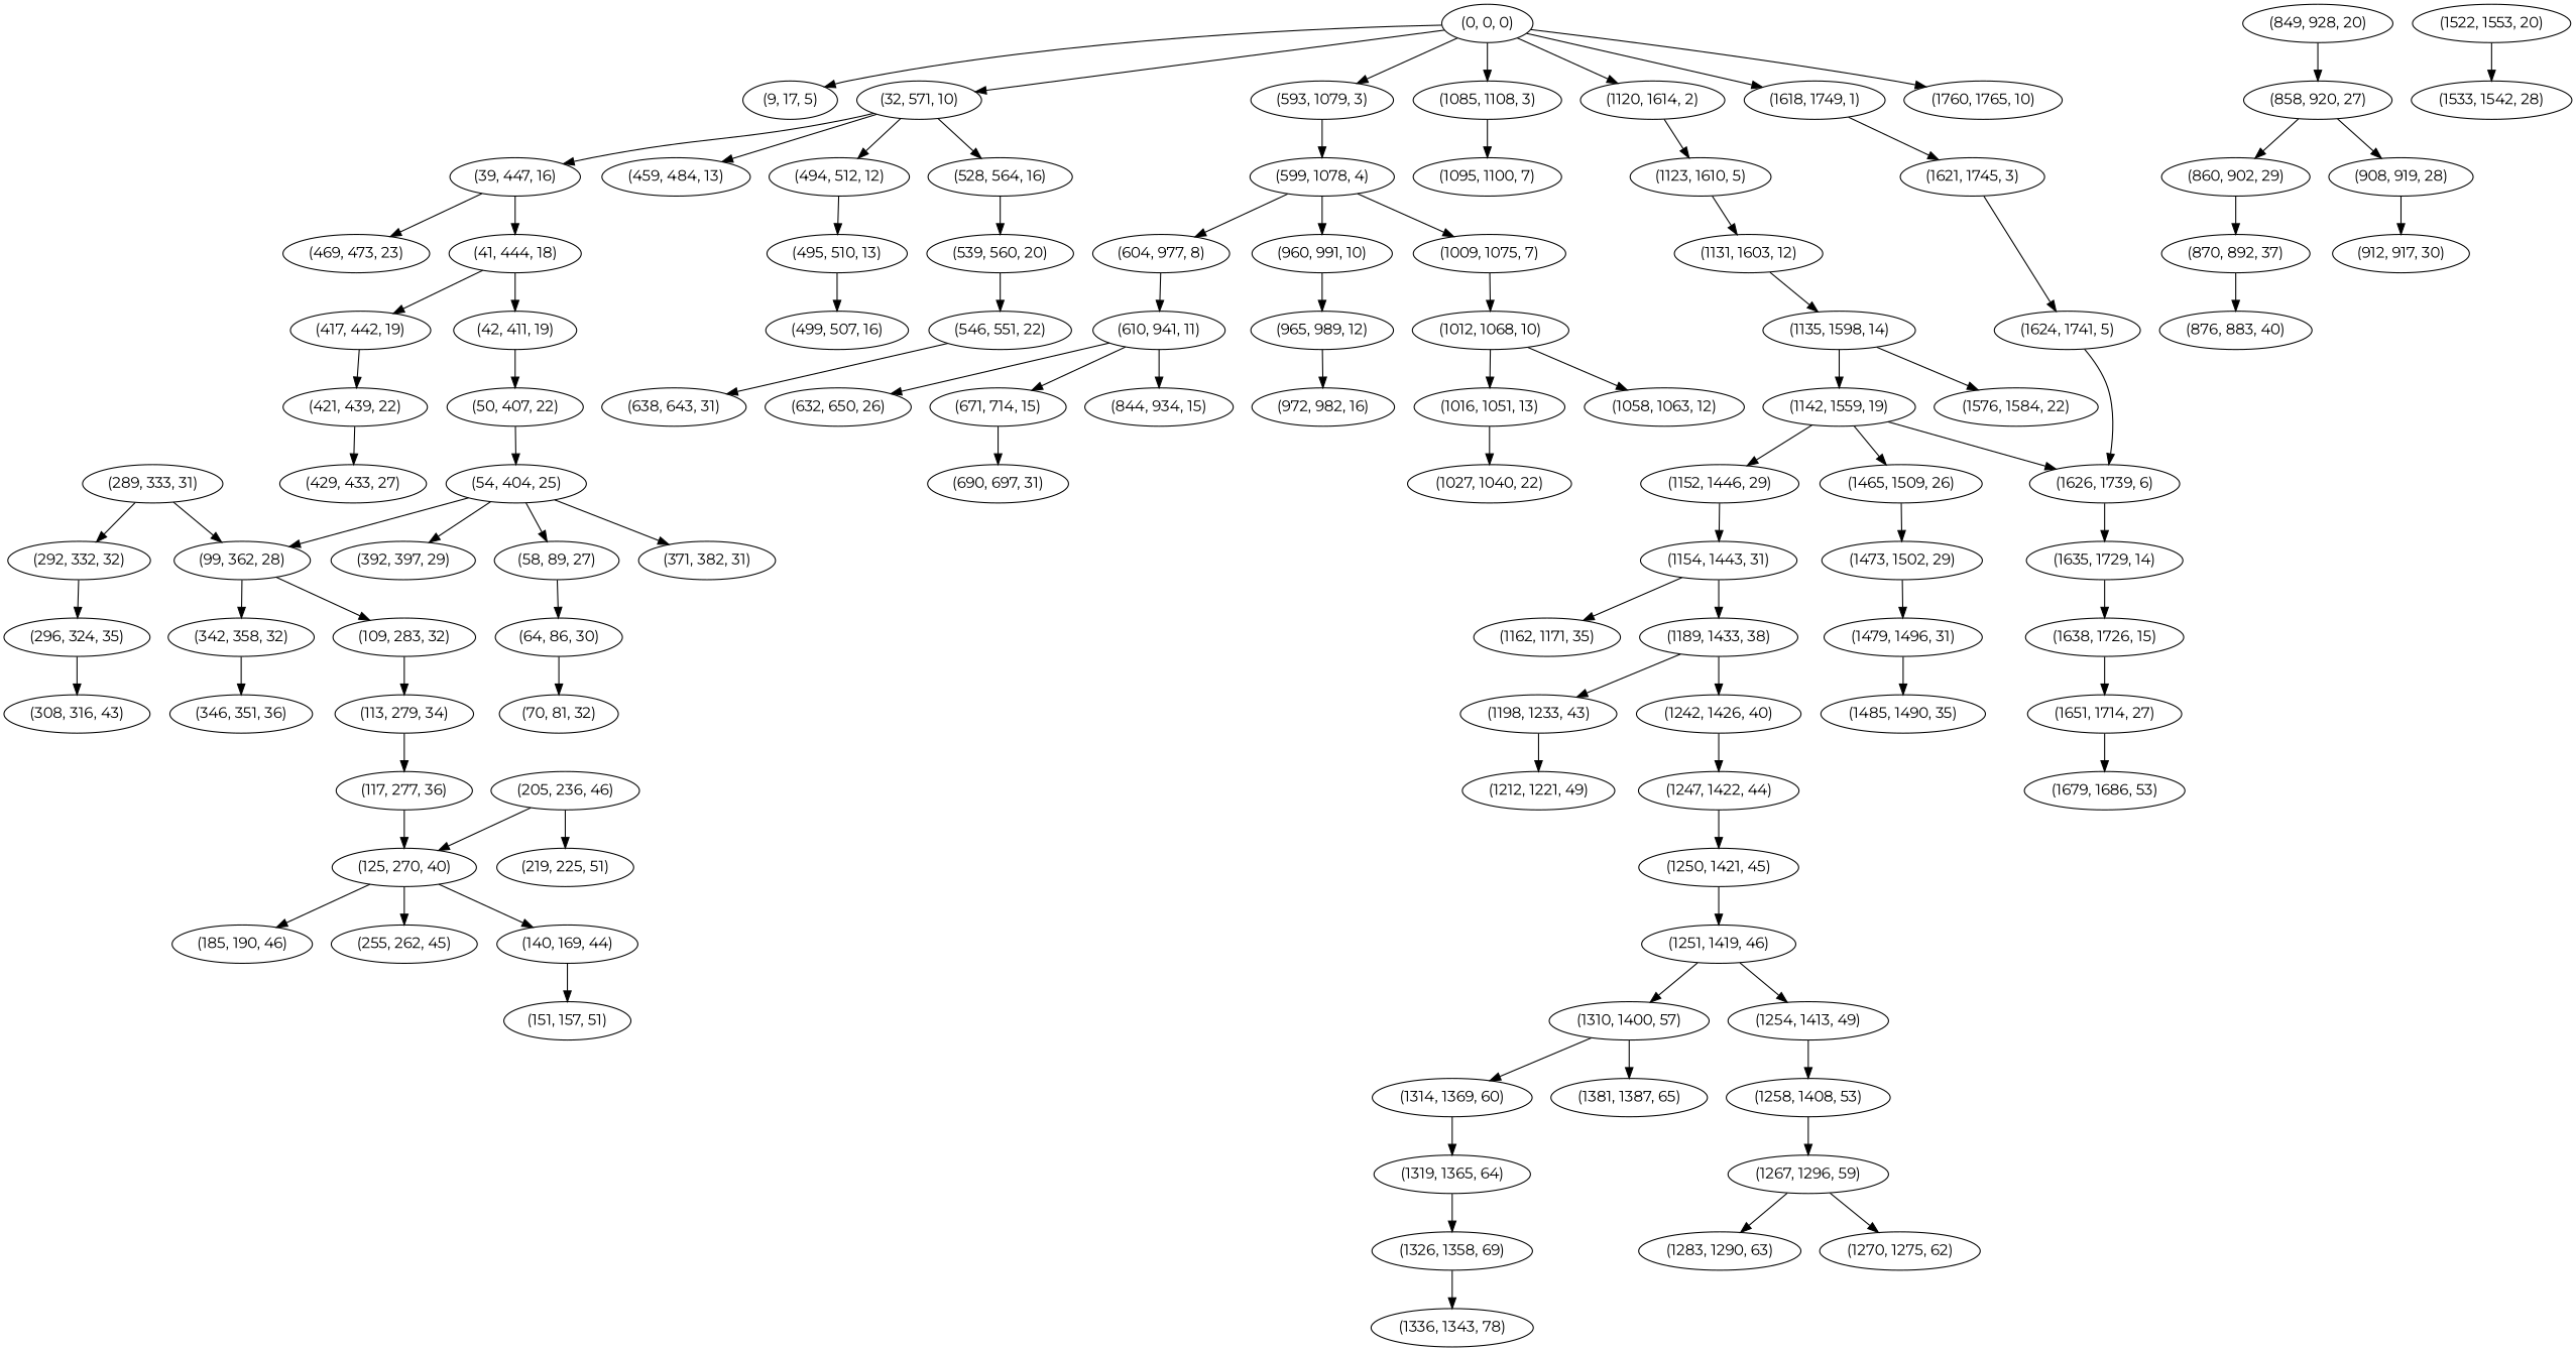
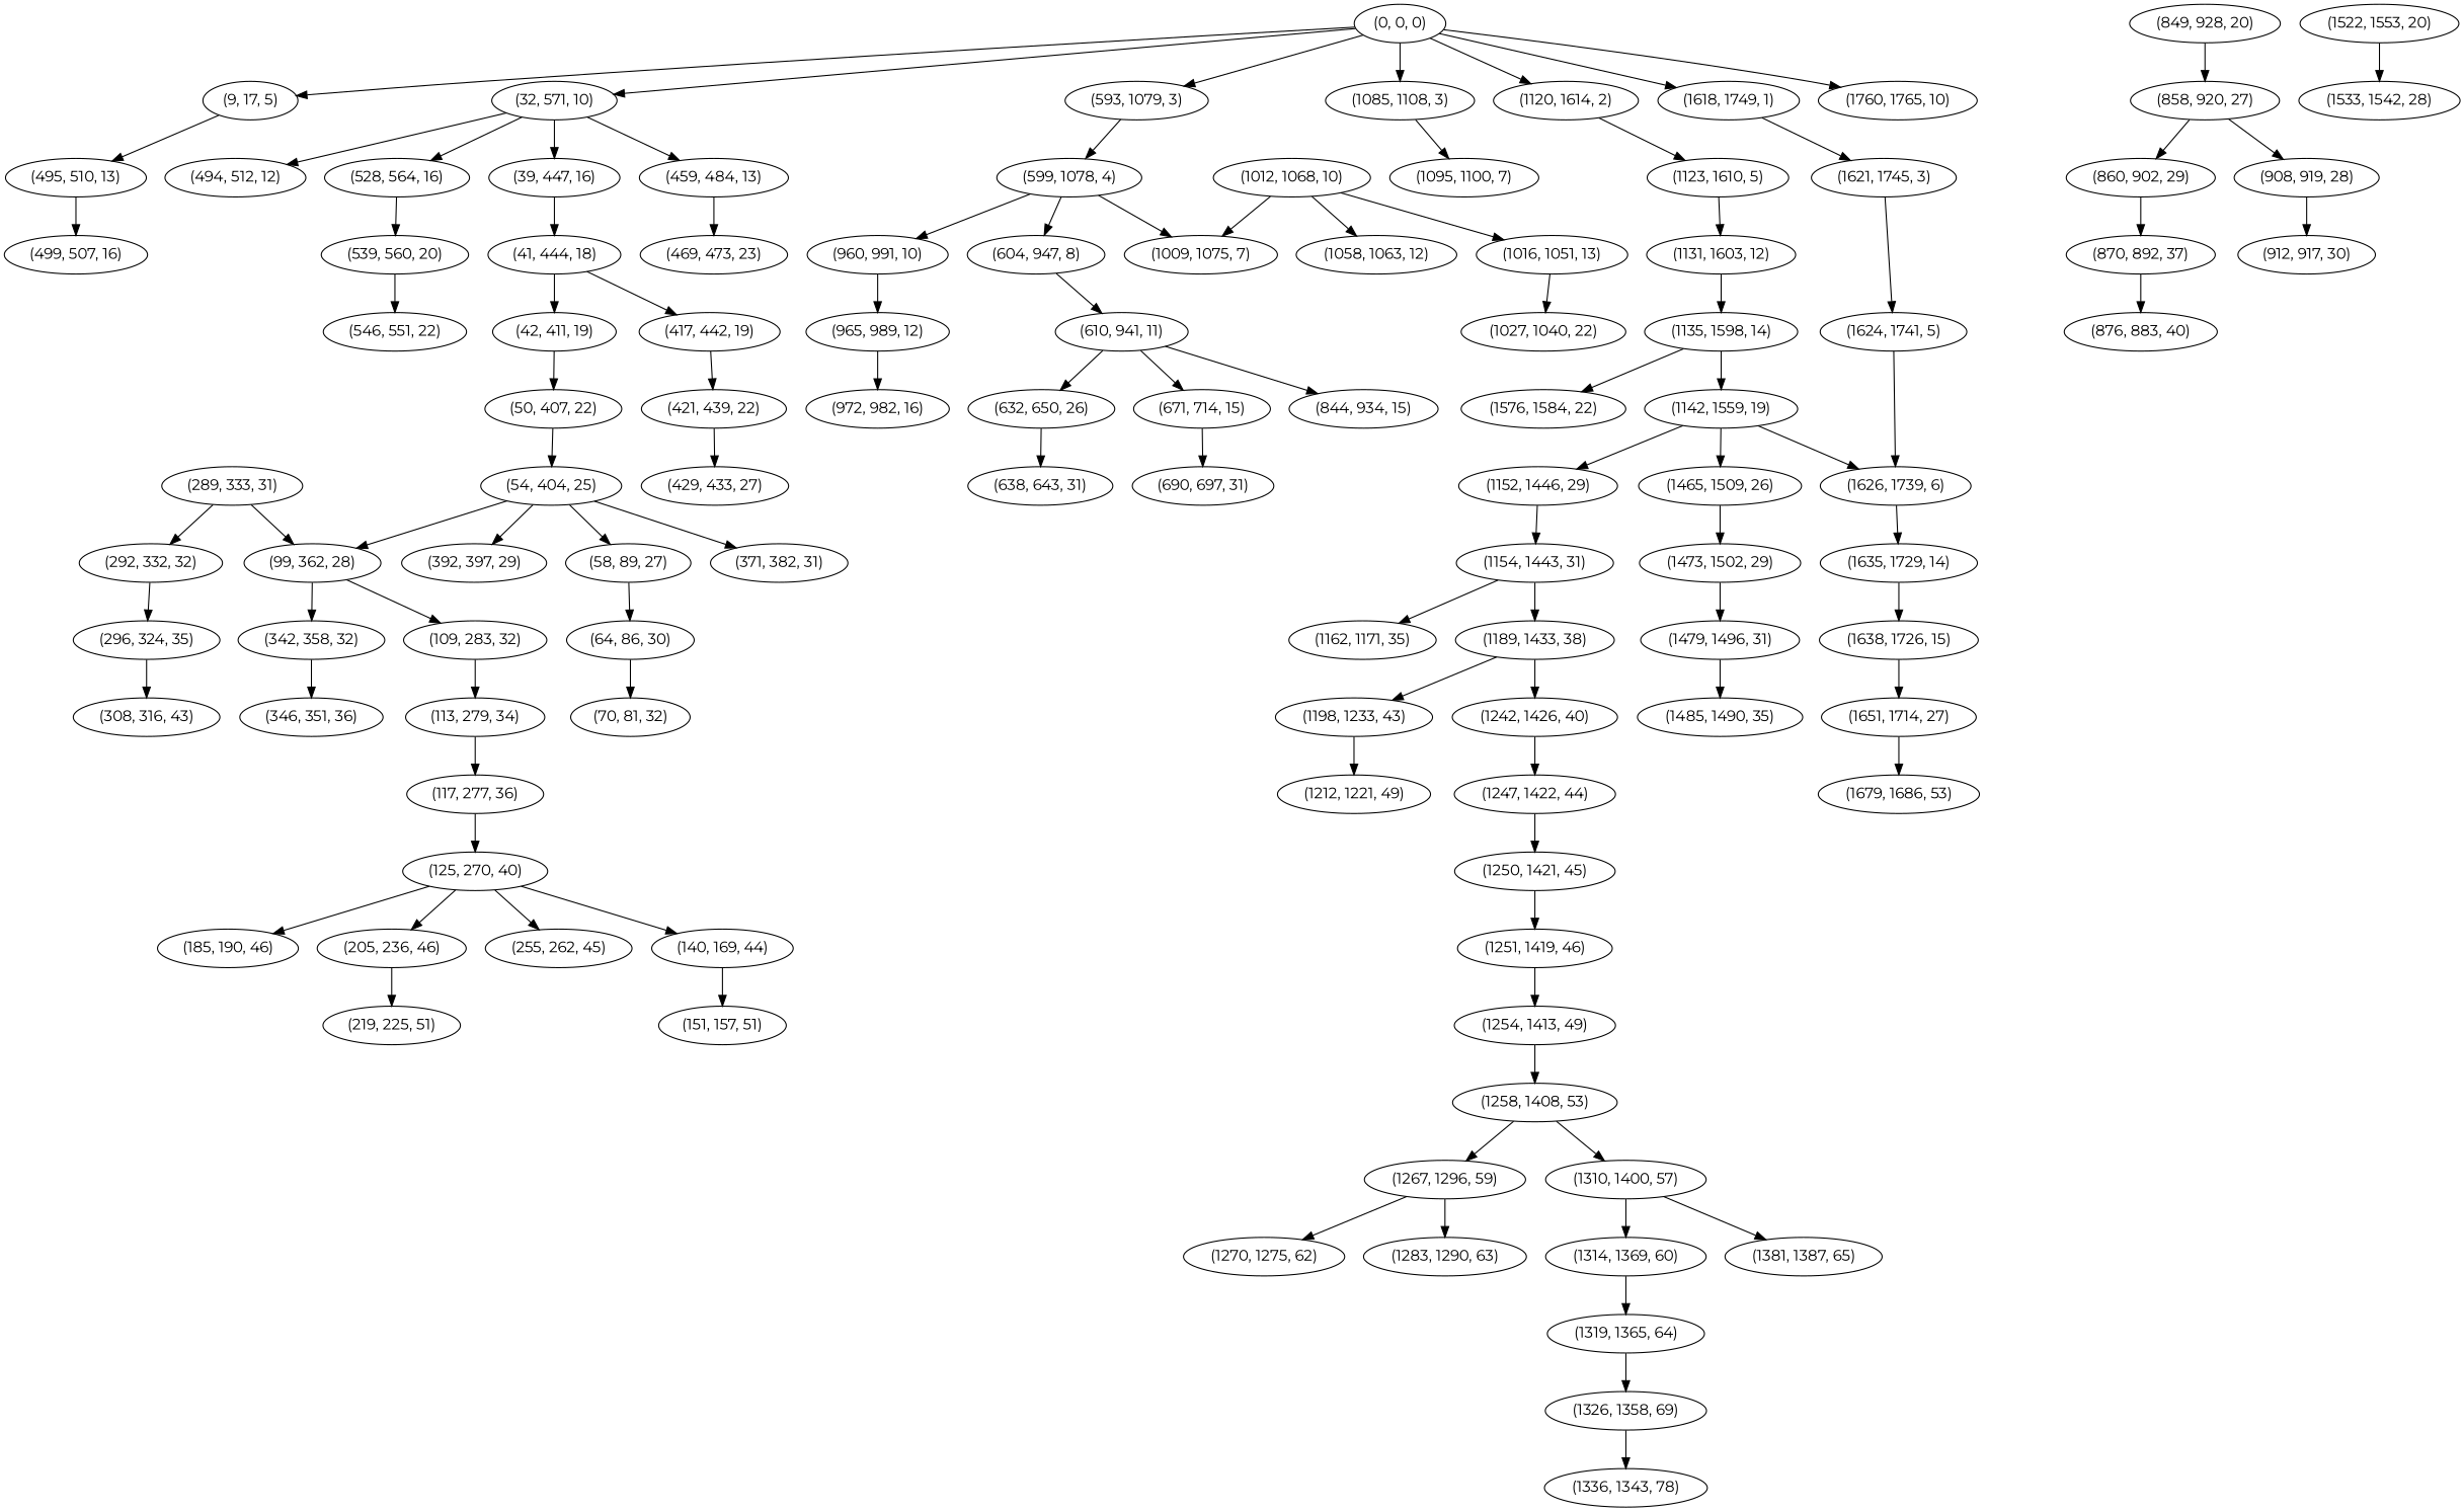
  digraph {
    fontname=Montserrat
    node [fontname=Montserrat]
    edge [fontname=Montserrat]
    "(0, 0, 0)"
    "(9, 17, 5)"
    "(32, 571, 10)"
    "(593, 1079, 3)"
    "(1085, 1108, 3)"
    "(1120, 1614, 2)"
    "(1618, 1749, 1)"
    "(1760, 1765, 10)"
    "(39, 447, 16)"
    "(459, 484, 13)"
    "(494, 512, 12)"
    "(528, 564, 16)"
    "(599, 1078, 4)"
    "(1095, 1100, 7)"
    "(1123, 1610, 5)"
    "(1621, 1745, 3)"
    "(41, 444, 18)"
    "(469, 473, 23)"
    "(495, 510, 13)"
    "(539, 560, 20)"
    "(42, 411, 19)"
    "(417, 442, 19)"
    "(50, 407, 22)"
    "(421, 439, 22)"
    "(54, 404, 25)"
    "(58, 89, 27)"
    "(99, 362, 28)"
    "(371, 382, 31)"
    "(392, 397, 29)"
    "(64, 86, 30)"
    "(109, 283, 32)"
    "(342, 358, 32)"
    "(70, 81, 32)"
    "(113, 279, 34)"
    "(289, 333, 31)"
    "(292, 332, 32)"
    "(346, 351, 36)"
    "(117, 277, 36)"
    "(125, 270, 40)"
    "(140, 169, 44)"
    "(185, 190, 46)"
    "(205, 236, 46)"
    "(255, 262, 45)"
    "(151, 157, 51)"
    "(219, 225, 51)"
    "(296, 324, 35)"
    "(308, 316, 43)"
    "(429, 433, 27)"
    "(499, 507, 16)"
    "(546, 551, 22)"
-   "(604, 947, 8)" [label="(604, 977, 8)"]
+   "(604, 947, 8)"
    "(960, 991, 10)"
    "(1009, 1075, 7)"
    "(610, 941, 11)"
    "(965, 989, 12)"
    "(1012, 1068, 10)"
    "(632, 650, 26)"
    "(671, 714, 15)"
    "(844, 934, 15)"
    "(638, 643, 31)"
    "(690, 697, 31)"
    "(849, 928, 20)"
    "(858, 920, 27)"
    "(860, 902, 29)"
    "(908, 919, 28)"
    "(870, 892, 37)"
    "(912, 917, 30)"
    "(876, 883, 40)"
    "(972, 982, 16)"
    "(1016, 1051, 13)"
    "(1058, 1063, 12)"
    "(1027, 1040, 22)"
    "(1131, 1603, 12)"
    "(1135, 1598, 14)"
    "(1142, 1559, 19)"
    "(1576, 1584, 22)"
    "(1152, 1446, 29)"
    "(1465, 1509, 26)"
    "(1626, 1739, 6)"
    "(1154, 1443, 31)"
    "(1473, 1502, 29)"
    "(1522, 1553, 20)"
    "(1533, 1542, 28)"
    "(1162, 1171, 35)"
    "(1189, 1433, 38)"
    "(1198, 1233, 43)"
    "(1242, 1426, 40)"
    "(1212, 1221, 49)"
    "(1247, 1422, 44)"
    "(1250, 1421, 45)"
    "(1251, 1419, 46)"
    "(1254, 1413, 49)"
    "(1258, 1408, 53)"
    "(1267, 1296, 59)"
    "(1310, 1400, 57)"
    "(1270, 1275, 62)"
    "(1283, 1290, 63)"
    "(1314, 1369, 60)"
    "(1381, 1387, 65)"
    "(1319, 1365, 64)"
    "(1326, 1358, 69)"
    "(1336, 1343, 78)"
    "(1479, 1496, 31)"
    "(1485, 1490, 35)"
    "(1624, 1741, 5)"
    "(1635, 1729, 14)"
    "(1638, 1726, 15)"
    "(1651, 1714, 27)"
    "(1679, 1686, 53)"
    "(0, 0, 0)" -> "(9, 17, 5)"
    "(0, 0, 0)" -> "(32, 571, 10)"
    "(0, 0, 0)" -> "(593, 1079, 3)"
    "(0, 0, 0)" -> "(1085, 1108, 3)"
    "(0, 0, 0)" -> "(1120, 1614, 2)"
    "(0, 0, 0)" -> "(1618, 1749, 1)"
    "(0, 0, 0)" -> "(1760, 1765, 10)"
    "(32, 571, 10)" -> "(39, 447, 16)"
    "(32, 571, 10)" -> "(459, 484, 13)"
    "(32, 571, 10)" -> "(494, 512, 12)"
    "(32, 571, 10)" -> "(528, 564, 16)"
    "(593, 1079, 3)" -> "(599, 1078, 4)"
    "(1085, 1108, 3)" -> "(1095, 1100, 7)"
    "(1120, 1614, 2)" -> "(1123, 1610, 5)"
    "(1618, 1749, 1)" -> "(1621, 1745, 3)"
    "(39, 447, 16)" -> "(41, 444, 18)"
-   "(39, 447, 16)" -> "(469, 473, 23)"
-   "(494, 512, 12)" -> "(495, 510, 13)"
+   "(459, 484, 13)" -> "(469, 473, 23)"
+   "(9, 17, 5)" -> "(495, 510, 13)"
    "(528, 564, 16)" -> "(539, 560, 20)"
    "(599, 1078, 4)" -> "(604, 947, 8)"
    "(599, 1078, 4)" -> "(960, 991, 10)"
    "(599, 1078, 4)" -> "(1009, 1075, 7)"
    "(1123, 1610, 5)" -> "(1131, 1603, 12)"
    "(1621, 1745, 3)" -> "(1624, 1741, 5)"
    "(41, 444, 18)" -> "(42, 411, 19)"
    "(41, 444, 18)" -> "(417, 442, 19)"
    "(495, 510, 13)" -> "(499, 507, 16)"
    "(539, 560, 20)" -> "(546, 551, 22)"
    "(42, 411, 19)" -> "(50, 407, 22)"
    "(417, 442, 19)" -> "(421, 439, 22)"
    "(50, 407, 22)" -> "(54, 404, 25)"
    "(421, 439, 22)" -> "(429, 433, 27)"
    "(54, 404, 25)" -> "(58, 89, 27)"
    "(54, 404, 25)" -> "(99, 362, 28)"
    "(54, 404, 25)" -> "(371, 382, 31)"
    "(54, 404, 25)" -> "(392, 397, 29)"
    "(58, 89, 27)" -> "(64, 86, 30)"
    "(99, 362, 28)" -> "(109, 283, 32)"
    "(99, 362, 28)" -> "(342, 358, 32)"
    "(64, 86, 30)" -> "(70, 81, 32)"
    "(109, 283, 32)" -> "(113, 279, 34)"
    "(342, 358, 32)" -> "(346, 351, 36)"
    "(113, 279, 34)" -> "(117, 277, 36)"
    "(289, 333, 31)" -> "(99, 362, 28)"
    "(289, 333, 31)" -> "(292, 332, 32)"
    "(292, 332, 32)" -> "(296, 324, 35)"
    "(117, 277, 36)" -> "(125, 270, 40)"
    "(125, 270, 40)" -> "(140, 169, 44)"
    "(125, 270, 40)" -> "(185, 190, 46)"
-   "(205, 236, 46)" -> "(125, 270, 40)"
+   "(125, 270, 40)" -> "(205, 236, 46)"
    "(125, 270, 40)" -> "(255, 262, 45)"
    "(140, 169, 44)" -> "(151, 157, 51)"
    "(205, 236, 46)" -> "(219, 225, 51)"
    "(296, 324, 35)" -> "(308, 316, 43)"
    "(604, 947, 8)" -> "(610, 941, 11)"
    "(960, 991, 10)" -> "(965, 989, 12)"
-   "(1009, 1075, 7)" -> "(1012, 1068, 10)"
+   "(1012, 1068, 10)" -> "(1009, 1075, 7)"
    "(610, 941, 11)" -> "(632, 650, 26)"
    "(610, 941, 11)" -> "(671, 714, 15)"
    "(610, 941, 11)" -> "(844, 934, 15)"
    "(965, 989, 12)" -> "(972, 982, 16)"
    "(1012, 1068, 10)" -> "(1016, 1051, 13)"
    "(1012, 1068, 10)" -> "(1058, 1063, 12)"
-   "(546, 551, 22)" -> "(638, 643, 31)"
+   "(632, 650, 26)" -> "(638, 643, 31)"
    "(671, 714, 15)" -> "(690, 697, 31)"
    "(849, 928, 20)" -> "(858, 920, 27)"
    "(858, 920, 27)" -> "(860, 902, 29)"
    "(858, 920, 27)" -> "(908, 919, 28)"
    "(860, 902, 29)" -> "(870, 892, 37)"
    "(908, 919, 28)" -> "(912, 917, 30)"
    "(870, 892, 37)" -> "(876, 883, 40)"
    "(1016, 1051, 13)" -> "(1027, 1040, 22)"
    "(1131, 1603, 12)" -> "(1135, 1598, 14)"
    "(1135, 1598, 14)" -> "(1142, 1559, 19)"
    "(1135, 1598, 14)" -> "(1576, 1584, 22)"
    "(1142, 1559, 19)" -> "(1152, 1446, 29)"
    "(1142, 1559, 19)" -> "(1465, 1509, 26)"
    "(1142, 1559, 19)" -> "(1626, 1739, 6)"
    "(1152, 1446, 29)" -> "(1154, 1443, 31)"
    "(1465, 1509, 26)" -> "(1473, 1502, 29)"
    "(1626, 1739, 6)" -> "(1635, 1729, 14)"
    "(1154, 1443, 31)" -> "(1162, 1171, 35)"
    "(1154, 1443, 31)" -> "(1189, 1433, 38)"
    "(1473, 1502, 29)" -> "(1479, 1496, 31)"
    "(1522, 1553, 20)" -> "(1533, 1542, 28)"
    "(1189, 1433, 38)" -> "(1198, 1233, 43)"
    "(1189, 1433, 38)" -> "(1242, 1426, 40)"
    "(1198, 1233, 43)" -> "(1212, 1221, 49)"
    "(1242, 1426, 40)" -> "(1247, 1422, 44)"
    "(1247, 1422, 44)" -> "(1250, 1421, 45)"
    "(1250, 1421, 45)" -> "(1251, 1419, 46)"
    "(1251, 1419, 46)" -> "(1254, 1413, 49)"
    "(1254, 1413, 49)" -> "(1258, 1408, 53)"
    "(1258, 1408, 53)" -> "(1267, 1296, 59)"
-   "(1251, 1419, 46)" -> "(1310, 1400, 57)"
+   "(1258, 1408, 53)" -> "(1310, 1400, 57)"
    "(1267, 1296, 59)" -> "(1270, 1275, 62)"
    "(1267, 1296, 59)" -> "(1283, 1290, 63)"
    "(1310, 1400, 57)" -> "(1314, 1369, 60)"
    "(1310, 1400, 57)" -> "(1381, 1387, 65)"
    "(1314, 1369, 60)" -> "(1319, 1365, 64)"
    "(1319, 1365, 64)" -> "(1326, 1358, 69)"
    "(1326, 1358, 69)" -> "(1336, 1343, 78)"
    "(1479, 1496, 31)" -> "(1485, 1490, 35)"
    "(1624, 1741, 5)" -> "(1626, 1739, 6)"
    "(1635, 1729, 14)" -> "(1638, 1726, 15)"
    "(1638, 1726, 15)" -> "(1651, 1714, 27)"
    "(1651, 1714, 27)" -> "(1679, 1686, 53)"
  }
